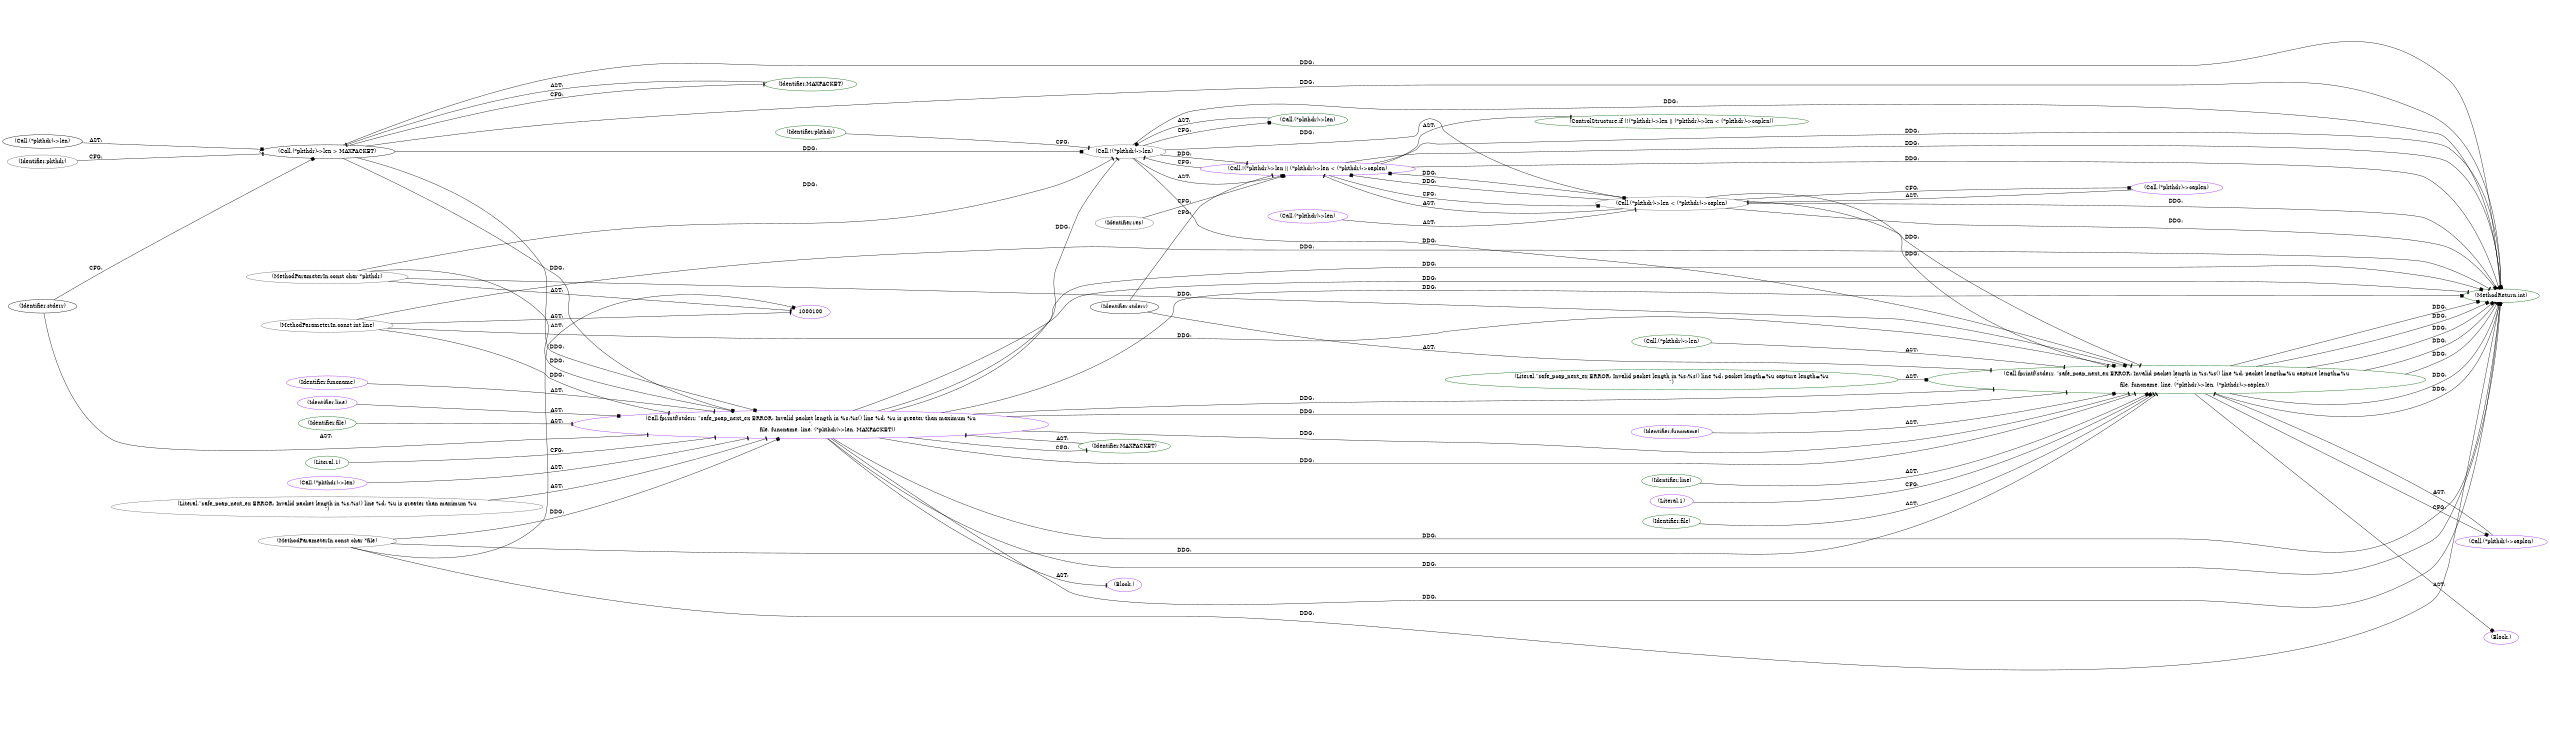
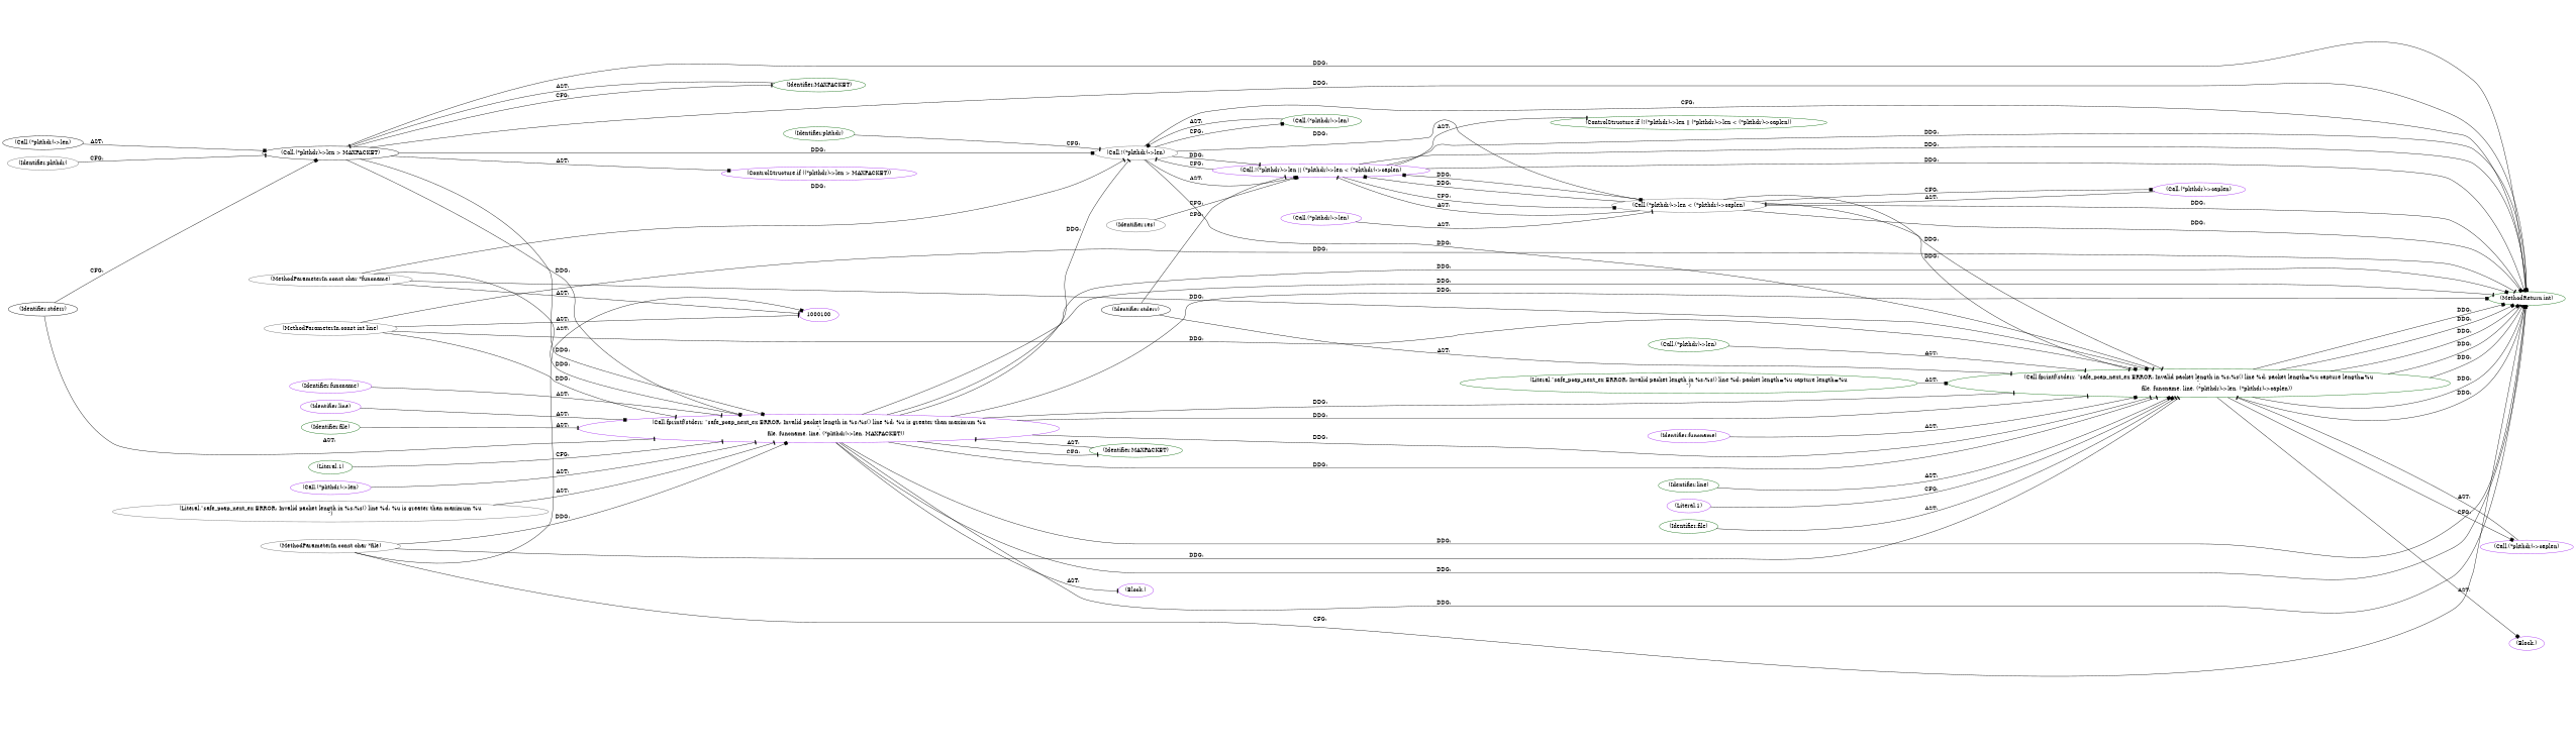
  digraph {
    rankdir=LR
    node [color=purple]
    edge [arrowhead=tee]
    n1 [label="(Call,fprintf(stderr, \"safe_pcap_next_ex ERROR: Invalid packet length in %s:%s() line %d: %u is greater than maximum %u\n\",\n                    file, funcname, line, (*pkthdr)->len, MAXPACKET))"]
    n2 [color=gray40 label="(Call,!(*pkthdr)->len)"]
    n3 [color=darkgreen label="(Call,fprintf(stderr, \"safe_pcap_next_ex ERROR: Invalid packet length in %s:%s() line %d: packet length=%u capture length=%u\n\",\n                     file, funcname, line, (*pkthdr)->len, (*pkthdr)->caplen))"]
    n4 [color=darkgreen label="(Identifier,MAXPACKET)"]
    n5 [color=darkgreen label="(MethodReturn,int)"]
    n6 [label="(Block,)"]
    n7 [label="(Call,!(*pkthdr)->len || (*pkthdr)->len < (*pkthdr)->caplen)"]
    n8 [color=gray40 label="(Call,(*pkthdr)->len < (*pkthdr)->caplen)"]
    n9 [color=darkgreen label="(Call,(*pkthdr)->len)"]
    n10 [label="(Call,(*pkthdr)->caplen)"]
    n11 [label="(Block,)"]
    n12 [color=gray40 label="(MethodParameterIn,const char *file)"]
    1000100
-   n14 [color=gray40 label="(MethodParameterIn,const char *pkthdr)"]
+   n14 [color=gray40 label="(MethodParameterIn,const char *funcname)"]
    n15 [color=gray40 label="(MethodParameterIn,const int line)"]
    n16 [color=black label="(Call,(*pkthdr)->len > MAXPACKET)"]
    n17 [color=darkgreen label="(Identifier,MAXPACKET)"]
+   n18 [label="(ControlStructure,if ((*pkthdr)->len > MAXPACKET))"]
    n19 [color=darkgreen label="(ControlStructure,if (!(*pkthdr)->len || (*pkthdr)->len < (*pkthdr)->caplen))"]
    n20 [label="(Call,(*pkthdr)->caplen)"]
    n21 [color=black label="(Identifier,stderr)"]
    n22 [color=darkgreen label="(Call,(*pkthdr)->len)"]
    n23 [color=gray40 label="(Identifier,res)"]
    n24 [color=darkgreen label="(Literal,1)"]
    n25 [label="(Call,(*pkthdr)->len)"]
    n26 [color=black label="(Identifier,stderr)"]
    n27 [label="(Call,(*pkthdr)->len)"]
    n28 [color=darkgreen label="(Literal,\"safe_pcap_next_ex ERROR: Invalid packet length in %s:%s() line %d: packet length=%u capture length=%u\n\")"]
    n29 [color=gray40 label="(Literal,\"safe_pcap_next_ex ERROR: Invalid packet length in %s:%s() line %d: %u is greater than maximum %u\n\")"]
    n30 [label="(Identifier,funcname)"]
    n31 [color=darkgreen label="(Identifier,line)"]
    n32 [label="(Identifier,funcname)"]
    n33 [label="(Identifier,line)"]
    n34 [color=darkgreen label="(Identifier,pkthdr)"]
    n35 [label="(Literal,1)"]
    n36 [color=darkgreen label="(Identifier,file)"]
    n37 [color=darkgreen label="(Identifier,file)"]
    n38 [color=gray40 label="(Identifier,pkthdr)"]
    n39 [color=black label="(Call,(*pkthdr)->len)"]
    n1 -> n2 [label="DDG: "]
    n1 -> n3 [label="DDG: "]
    n1 -> n3 [label="DDG: "]
    n1 -> n3 [label="DDG: "]
    n1 -> n3 [label="DDG: "]
    n1 -> n4 [label="CFG: "]
    n1 -> n5 [label="DDG: "]
    n1 -> n5 [arrowhead=box label="DDG: "]
    n1 -> n5 [arrowhead=box label="DDG: "]
    n1 -> n5 [label="DDG: "]
    n1 -> n5 [arrowhead=box label="DDG: "]
    n1 -> n5 [arrowhead=box label="DDG: "]
    n1 -> n6 [label="AST: "]
    n2 -> n3 [label="DDG: "]
-   n2 -> n5 [arrowhead=box label="DDG: "]
+   n2 -> n5 [arrowhead=box label="CFG: "]
    n2 -> n7 [arrowhead=box label="AST: "]
    n2 -> n7 [label="DDG: "]
    n2 -> n8 [arrowhead=box label="DDG: "]
    n2 -> n9 [arrowhead=box label="CFG: "]
    n3 -> n5 [label="DDG: "]
    n3 -> n5 [arrowhead=box label="DDG: "]
    n3 -> n5 [arrowhead=box label="DDG: "]
    n3 -> n5 [arrowhead=box label="DDG: "]
    n3 -> n5 [arrowhead=box label="DDG: "]
    n3 -> n5 [label="DDG: "]
    n3 -> n5 [label="DDG: "]
    n3 -> n10 [arrowhead=box label="CFG: "]
    n3 -> n11 [arrowhead=box label="AST: "]
    n4 -> n1 [label="AST: "]
    n7 -> n2 [label="CFG: "]
    n7 -> n5 [arrowhead=box label="DDG: "]
    n7 -> n5 [arrowhead=box label="DDG: "]
    n7 -> n5 [label="DDG: "]
    n7 -> n8 [arrowhead=box label="CFG: "]
    n7 -> n19 [label="AST: "]
    n8 -> n3 [label="DDG: "]
    n8 -> n3 [label="DDG: "]
    n8 -> n5 [arrowhead=box label="DDG: "]
    n8 -> n5 [label="DDG: "]
    n8 -> n7 [label="AST: "]
    n8 -> n7 [arrowhead=box label="DDG: "]
    n8 -> n7 [arrowhead=box label="DDG: "]
    n8 -> n20 [arrowhead=box label="CFG: "]
    n9 -> n2 [arrowhead=box label="AST: "]
    n10 -> n3 [label="AST: "]
    n12 -> n1 [arrowhead=box label="DDG: "]
    n12 -> n3 [label="DDG: "]
-   n12 -> n5 [arrowhead=box label="DDG: "]
+   n12 -> n5 [arrowhead=box label="CFG: "]
    n12 -> 1000100 [arrowhead=box label="AST: "]
    n14 -> n1 [label="DDG: "]
    n14 -> n2 [label="DDG: "]
    n14 -> n3 [arrowhead=box label="DDG: "]
    n14 -> 1000100 [label="AST: "]
    n15 -> n1 [label="DDG: "]
    n15 -> n3 [arrowhead=box label="DDG: "]
    n15 -> n5 [label="DDG: "]
    n15 -> 1000100 [label="AST: "]
    n16 -> n1 [arrowhead=box label="DDG: "]
    n16 -> n1 [arrowhead=box label="DDG: "]
    n16 -> n2 [arrowhead=box label="DDG: "]
    n16 -> n5 [arrowhead=box label="DDG: "]
    n16 -> n5 [label="DDG: "]
    n16 -> n17 [label="CFG: "]
+   n16 -> n18 [arrowhead=box label="AST: "]
    n17 -> n16 [label="AST: "]
    n20 -> n8 [label="AST: "]
    n21 -> n1 [label="AST: "]
    n21 -> n16 [arrowhead=box label="CFG: "]
    n22 -> n3 [label="AST: "]
    n23 -> n7 [arrowhead=box label="CFG: "]
    n24 -> n1 [label="CFG: "]
    n25 -> n8 [label="AST: "]
    n26 -> n3 [label="AST: "]
    n26 -> n7 [label="CFG: "]
    n27 -> n1 [label="AST: "]
    n28 -> n3 [arrowhead=box label="AST: "]
    n29 -> n1 [label="AST: "]
    n30 -> n3 [arrowhead=box label="AST: "]
    n31 -> n3 [arrowhead=box label="AST: "]
    n32 -> n1 [label="AST: "]
    n33 -> n1 [arrowhead=box label="AST: "]
    n34 -> n2 [label="CFG: "]
    n35 -> n3 [arrowhead=box label="CFG: "]
    n36 -> n1 [label="AST: "]
    n37 -> n3 [label="AST: "]
    n38 -> n16 [label="CFG: "]
    n39 -> n16 [arrowhead=box label="AST: "]
  }
